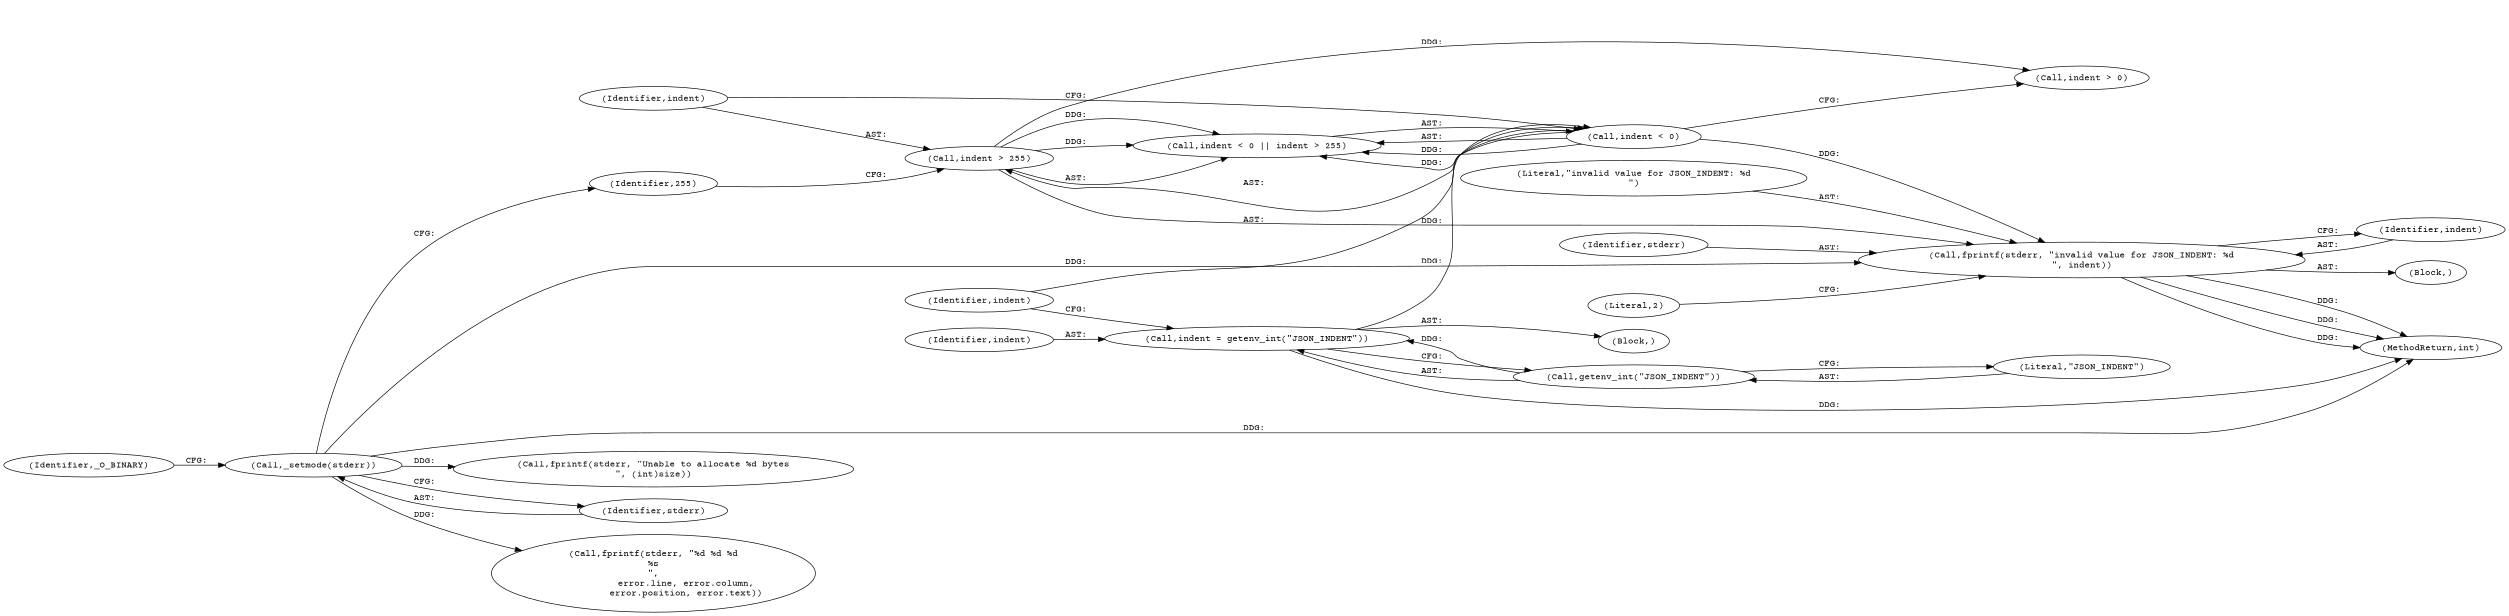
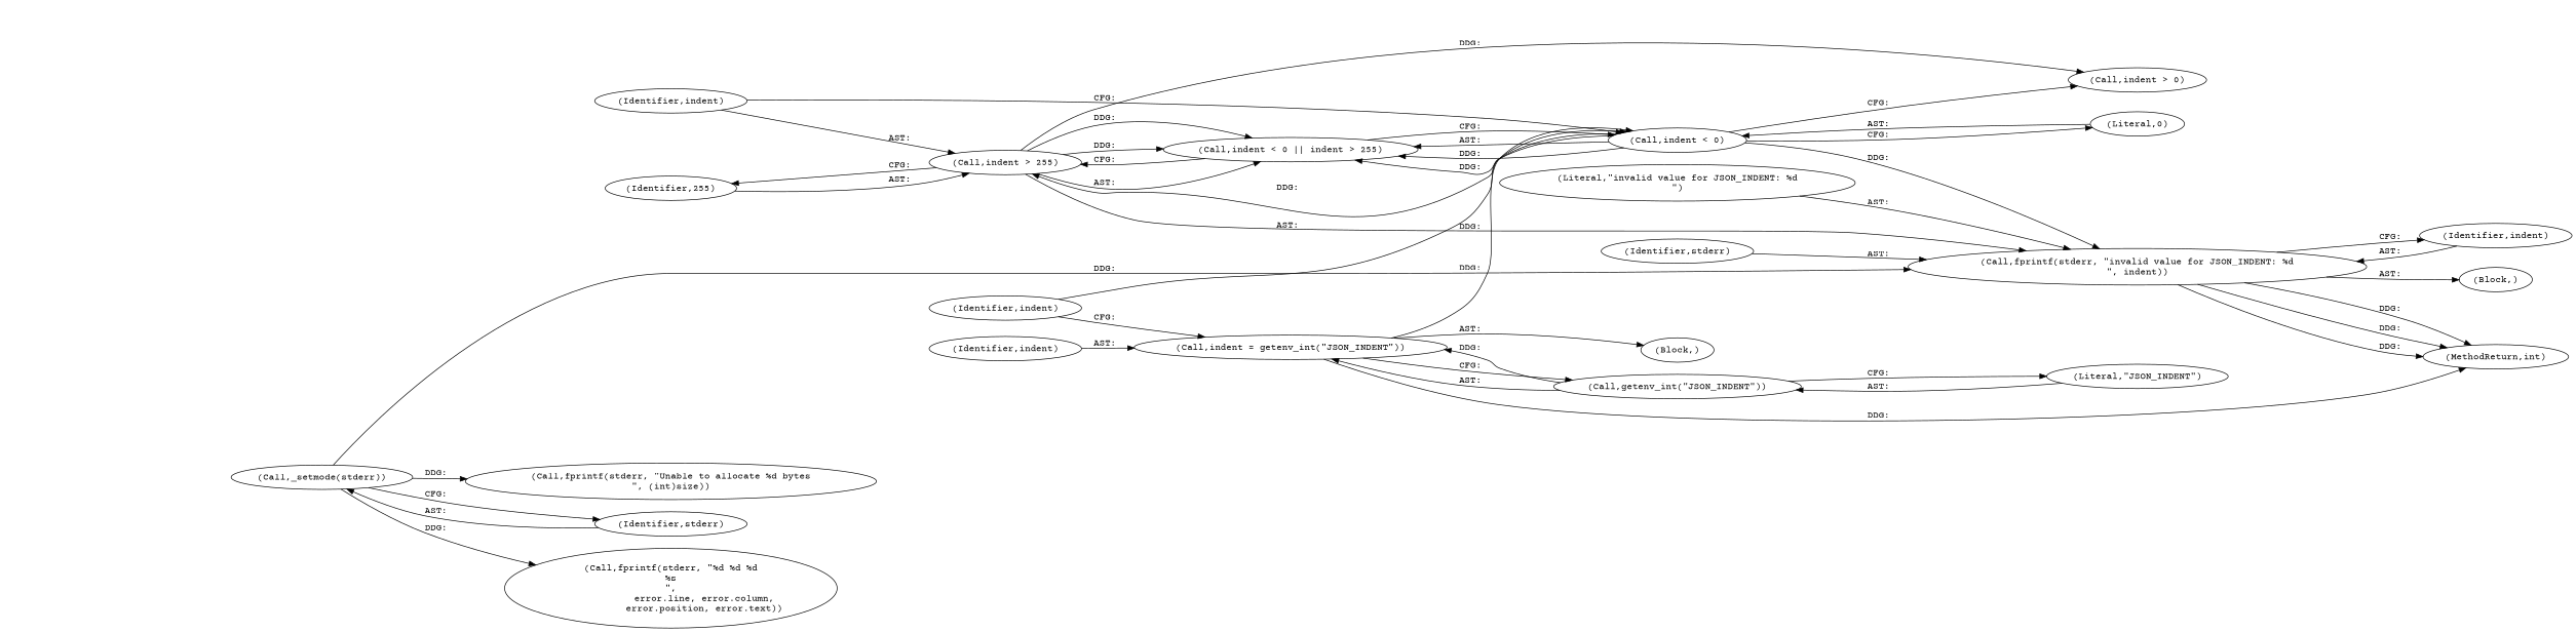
  digraph {
    fontname="Courier Prime"
    rankdir=LR
    node [fontname="Courier Prime"]
    edge [fontname="Courier Prime"]
    n1 [label="(Call,fprintf(stderr, \"invalid value for JSON_INDENT: %d\n\", indent))"]
    n2 [label="(Identifier,indent)"]
    n3 [label="(Block,)"]
    n4 [label="(MethodReturn,int)"]
    n5 [label="(Call,_setmode(stderr))"]
    n6 [label="(Call,fprintf(stderr, \"Unable to allocate %d bytes\n\", (int)size))"]
    n7 [label="(Identifier,stderr)"]
    n8 [label="(Call,fprintf(stderr, \"%d %d %d\n%s\n\",\n            error.line, error.column,\n            error.position, error.text))"]
    n9 [label="(Call,indent < 0)"]
    n10 [label="(Call,indent > 255)"]
    n11 [label="(Call,indent > 0)"]
+   n12 [label="(Literal,0)"]
    n13 [label="(Call,indent < 0 || indent > 255)"]
    n14 [label="(Identifier,255)"]
    n15 [label="(Call,indent = getenv_int(\"JSON_INDENT\"))"]
    n16 [label="(Call,getenv_int(\"JSON_INDENT\"))"]
    n17 [label="(Block,)"]
    n18 [label="(Literal,\"JSON_INDENT\")"]
    n19 [label="(Identifier,indent)"]
-   n20 [label="(Identifier,_O_BINARY)"]
-   n21 [label="(Literal,2)"]
    n22 [label="(Identifier,indent)"]
    n23 [label="(Identifier,indent)"]
    n24 [label="(Identifier,stderr)"]
    n25 [label="(Literal,\"invalid value for JSON_INDENT: %d\n\")"]
    n1 -> n2 [label="CFG: "]
    n1 -> n3 [label="AST: "]
    n1 -> n4 [label="DDG: "]
    n1 -> n4 [label="DDG: "]
    n1 -> n4 [label="DDG: "]
    n2 -> n1 [label="AST: "]
    n5 -> n1 [label="DDG: "]
-   n5 -> n4 [label="DDG: "]
    n5 -> n6 [label="DDG: "]
    n5 -> n7 [label="CFG: "]
    n5 -> n8 [label="DDG: "]
    n7 -> n5 [label="AST: "]
    n9 -> n1 [label="DDG: "]
-   n9 -> n10 [label="AST: "]
+   n9 -> n10 [label="DDG: "]
    n9 -> n11 [label="CFG: "]
+   n9 -> n12 [label="CFG: "]
    n9 -> n13 [label="AST: "]
    n9 -> n13 [label="DDG: "]
    n9 -> n13 [label="DDG: "]
    n10 -> n1 [label="DDG: "]
    n10 -> n11 [label="DDG: "]
    n10 -> n13 [label="AST: "]
    n10 -> n13 [label="DDG: "]
    n10 -> n13 [label="DDG: "]
-   n5 -> n14 [label="CFG: "]
-   n13 -> n9 [label="AST: "]
-   n14 -> n10 [label="CFG: "]
+   n10 -> n14 [label="CFG: "]
+   n12 -> n9 [label="AST: "]
+   n13 -> n9 [label="CFG: "]
+   n13 -> n10 [label="CFG: "]
+   n14 -> n10 [label="AST: "]
    n15 -> n4 [label="DDG: "]
    n15 -> n9 [label="DDG: "]
    n15 -> n16 [label="CFG: "]
    n15 -> n17 [label="AST: "]
    n16 -> n15 [label="AST: "]
    n16 -> n15 [label="DDG: "]
    n16 -> n18 [label="CFG: "]
    n18 -> n16 [label="AST: "]
    n19 -> n9 [label="AST: "]
    n19 -> n15 [label="CFG: "]
-   n20 -> n5 [label="CFG: "]
-   n21 -> n1 [label="CFG: "]
    n22 -> n15 [label="AST: "]
    n23 -> n9 [label="CFG: "]
    n23 -> n10 [label="AST: "]
    n24 -> n1 [label="AST: "]
    n25 -> n1 [label="AST: "]
  }
